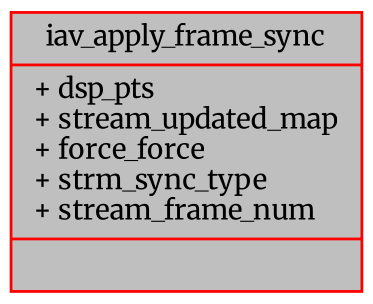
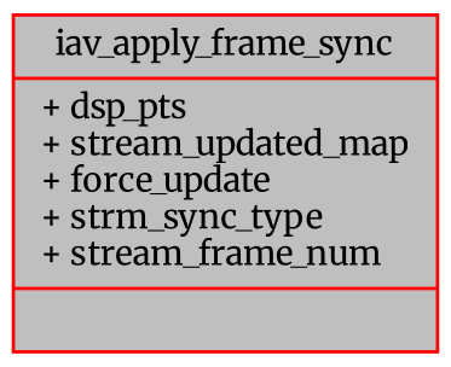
  digraph {
    fontname=Merriweather
-   n1 [color=red fillcolor=grey75 fontcolor=black fontname=Merriweather fontsize=10 height=0.2 label="{iav_apply_frame_sync\n|+ dsp_pts\l+ stream_updated_map\l+ force_force\l+ strm_sync_type\l+ stream_frame_num\l|}" shape=record style=filled width=0.4]
+   n1 [color=red fillcolor=grey75 fontcolor=black fontname=Merriweather fontsize=10 height=0.2 label="{iav_apply_frame_sync\n|+ dsp_pts\l+ stream_updated_map\l+ force_update\l+ strm_sync_type\l+ stream_frame_num\l|}" shape=record style=filled width=0.4]
  }
